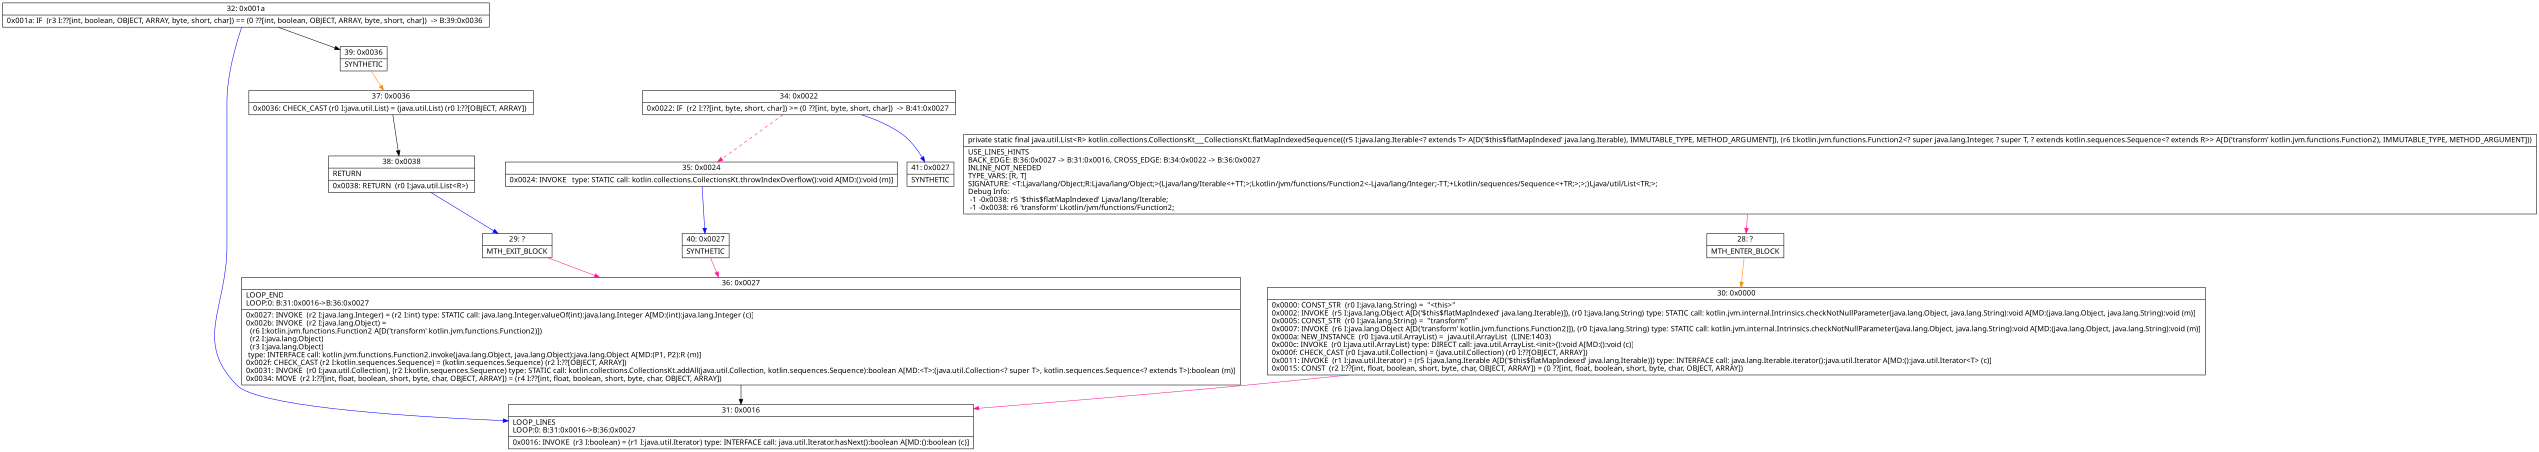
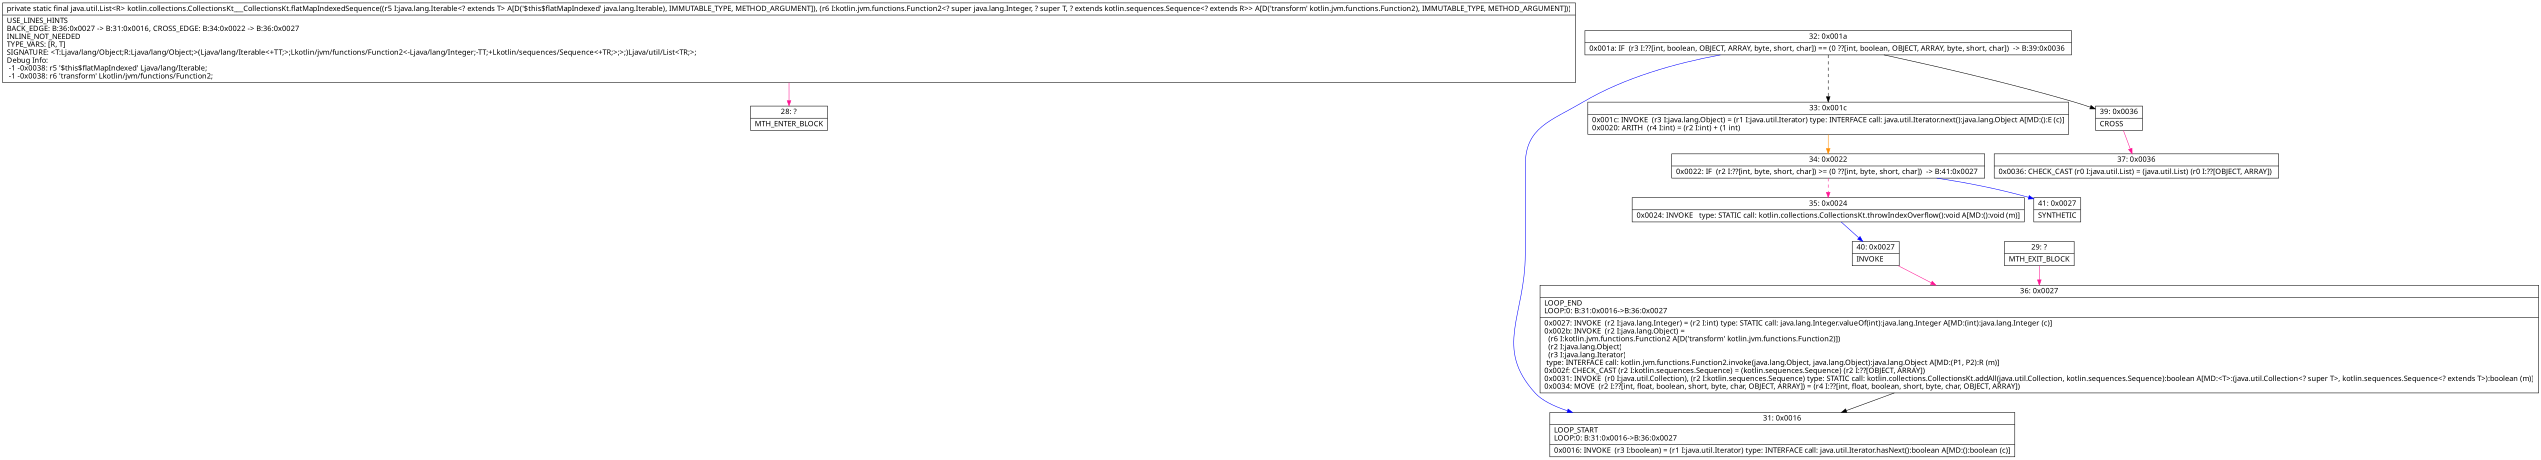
  digraph {
    fontname="Noto Sans"
    node [fontname="Noto Sans" shape=record]
    edge [color=deeppink fontname="Noto Sans"]
    n1 [label="{28\:\ ?|MTH_ENTER_BLOCK\l}"]
-   n2 [label="{30\:\ 0x0000|0x0000: CONST_STR  (r0 I:java.lang.String) =  \"\<this\>\" \l0x0002: INVOKE  (r5 I:java.lang.Object A[D('$this$flatMapIndexed' java.lang.Iterable)]), (r0 I:java.lang.String) type: STATIC call: kotlin.jvm.internal.Intrinsics.checkNotNullParameter(java.lang.Object, java.lang.String):void A[MD:(java.lang.Object, java.lang.String):void (m)]\l0x0005: CONST_STR  (r0 I:java.lang.String) =  \"transform\" \l0x0007: INVOKE  (r6 I:java.lang.Object A[D('transform' kotlin.jvm.functions.Function2)]), (r0 I:java.lang.String) type: STATIC call: kotlin.jvm.internal.Intrinsics.checkNotNullParameter(java.lang.Object, java.lang.String):void A[MD:(java.lang.Object, java.lang.String):void (m)]\l0x000a: NEW_INSTANCE  (r0 I:java.util.ArrayList) =  java.util.ArrayList  (LINE:1403)\l0x000c: INVOKE  (r0 I:java.util.ArrayList) type: DIRECT call: java.util.ArrayList.\<init\>():void A[MD:():void (c)]\l0x000f: CHECK_CAST (r0 I:java.util.Collection) = (java.util.Collection) (r0 I:??[OBJECT, ARRAY]) \l0x0011: INVOKE  (r1 I:java.util.Iterator) = (r5 I:java.lang.Iterable A[D('$this$flatMapIndexed' java.lang.Iterable)]) type: INTERFACE call: java.lang.Iterable.iterator():java.util.Iterator A[MD:():java.util.Iterator\<T\> (c)]\l0x0015: CONST  (r2 I:??[int, float, boolean, short, byte, char, OBJECT, ARRAY]) = (0 ??[int, float, boolean, short, byte, char, OBJECT, ARRAY]) \l}"]
-   n3 [label="{31\:\ 0x0016|LOOP_LINES\lLOOP:0: B:31:0x0016\-\>B:36:0x0027\l|0x0016: INVOKE  (r3 I:boolean) = (r1 I:java.util.Iterator) type: INTERFACE call: java.util.Iterator.hasNext():boolean A[MD:():boolean (c)]\l}"]
+   n3 [label="{31\:\ 0x0016|LOOP_START\lLOOP:0: B:31:0x0016\-\>B:36:0x0027\l|0x0016: INVOKE  (r3 I:boolean) = (r1 I:java.util.Iterator) type: INTERFACE call: java.util.Iterator.hasNext():boolean A[MD:():boolean (c)]\l}"]
    n4 [label="{32\:\ 0x001a|0x001a: IF  (r3 I:??[int, boolean, OBJECT, ARRAY, byte, short, char]) == (0 ??[int, boolean, OBJECT, ARRAY, byte, short, char])  \-\> B:39:0x0036 \l}"]
-   n6 [label="{39\:\ 0x0036|SYNTHETIC\l}"]
+   n5 [label="{33\:\ 0x001c|0x001c: INVOKE  (r3 I:java.lang.Object) = (r1 I:java.util.Iterator) type: INTERFACE call: java.util.Iterator.next():java.lang.Object A[MD:():E (c)]\l0x0020: ARITH  (r4 I:int) = (r2 I:int) + (1 int) \l}"]
+   n6 [label="{39\:\ 0x0036|CROSS\l}"]
    n7 [label="{34\:\ 0x0022|0x0022: IF  (r2 I:??[int, byte, short, char]) \>= (0 ??[int, byte, short, char])  \-\> B:41:0x0027 \l}"]
    n8 [label="{37\:\ 0x0036|0x0036: CHECK_CAST (r0 I:java.util.List) = (java.util.List) (r0 I:??[OBJECT, ARRAY]) \l}"]
    n9 [label="{35\:\ 0x0024|0x0024: INVOKE   type: STATIC call: kotlin.collections.CollectionsKt.throwIndexOverflow():void A[MD:():void (m)]\l}"]
    n10 [label="{41\:\ 0x0027|SYNTHETIC\l}"]
-   n11 [label="{40\:\ 0x0027|SYNTHETIC\l}"]
-   n12 [label="{36\:\ 0x0027|LOOP_END\lLOOP:0: B:31:0x0016\-\>B:36:0x0027\l|0x0027: INVOKE  (r2 I:java.lang.Integer) = (r2 I:int) type: STATIC call: java.lang.Integer.valueOf(int):java.lang.Integer A[MD:(int):java.lang.Integer (c)]\l0x002b: INVOKE  (r2 I:java.lang.Object) = \l  (r6 I:kotlin.jvm.functions.Function2 A[D('transform' kotlin.jvm.functions.Function2)])\l  (r2 I:java.lang.Object)\l  (r3 I:java.lang.Object)\l type: INTERFACE call: kotlin.jvm.functions.Function2.invoke(java.lang.Object, java.lang.Object):java.lang.Object A[MD:(P1, P2):R (m)]\l0x002f: CHECK_CAST (r2 I:kotlin.sequences.Sequence) = (kotlin.sequences.Sequence) (r2 I:??[OBJECT, ARRAY]) \l0x0031: INVOKE  (r0 I:java.util.Collection), (r2 I:kotlin.sequences.Sequence) type: STATIC call: kotlin.collections.CollectionsKt.addAll(java.util.Collection, kotlin.sequences.Sequence):boolean A[MD:\<T\>:(java.util.Collection\<? super T\>, kotlin.sequences.Sequence\<? extends T\>):boolean (m)]\l0x0034: MOVE  (r2 I:??[int, float, boolean, short, byte, char, OBJECT, ARRAY]) = (r4 I:??[int, float, boolean, short, byte, char, OBJECT, ARRAY]) \l}"]
-   n13 [label="{38\:\ 0x0038|RETURN\l|0x0038: RETURN  (r0 I:java.util.List\<R\>) \l}"]
+   n11 [label="{40\:\ 0x0027|INVOKE\l}"]
+   n12 [label="{36\:\ 0x0027|LOOP_END\lLOOP:0: B:31:0x0016\-\>B:36:0x0027\l|0x0027: INVOKE  (r2 I:java.lang.Integer) = (r2 I:int) type: STATIC call: java.lang.Integer.valueOf(int):java.lang.Integer A[MD:(int):java.lang.Integer (c)]\l0x002b: INVOKE  (r2 I:java.lang.Object) = \l  (r6 I:kotlin.jvm.functions.Function2 A[D('transform' kotlin.jvm.functions.Function2)])\l  (r2 I:java.lang.Object)\l  (r3 I:java.lang.Iterator)\l type: INTERFACE call: kotlin.jvm.functions.Function2.invoke(java.lang.Object, java.lang.Object):java.lang.Object A[MD:(P1, P2):R (m)]\l0x002f: CHECK_CAST (r2 I:kotlin.sequences.Sequence) = (kotlin.sequences.Sequence) (r2 I:??[OBJECT, ARRAY]) \l0x0031: INVOKE  (r0 I:java.util.Collection), (r2 I:kotlin.sequences.Sequence) type: STATIC call: kotlin.collections.CollectionsKt.addAll(java.util.Collection, kotlin.sequences.Sequence):boolean A[MD:\<T\>:(java.util.Collection\<? super T\>, kotlin.sequences.Sequence\<? extends T\>):boolean (m)]\l0x0034: MOVE  (r2 I:??[int, float, boolean, short, byte, char, OBJECT, ARRAY]) = (r4 I:??[int, float, boolean, short, byte, char, OBJECT, ARRAY]) \l}"]
    n14 [label="{29\:\ ?|MTH_EXIT_BLOCK\l}"]
    n15 [label="{private static final java.util.List\<R\> kotlin.collections.CollectionsKt___CollectionsKt.flatMapIndexedSequence((r5 I:java.lang.Iterable\<? extends T\> A[D('$this$flatMapIndexed' java.lang.Iterable), IMMUTABLE_TYPE, METHOD_ARGUMENT]), (r6 I:kotlin.jvm.functions.Function2\<? super java.lang.Integer, ? super T, ? extends kotlin.sequences.Sequence\<? extends R\>\> A[D('transform' kotlin.jvm.functions.Function2), IMMUTABLE_TYPE, METHOD_ARGUMENT]))  | USE_LINES_HINTS\lBACK_EDGE: B:36:0x0027 \-\> B:31:0x0016, CROSS_EDGE: B:34:0x0022 \-\> B:36:0x0027\lINLINE_NOT_NEEDED\lTYPE_VARS: [R, T]\lSIGNATURE: \<T:Ljava\/lang\/Object;R:Ljava\/lang\/Object;\>(Ljava\/lang\/Iterable\<+TT;\>;Lkotlin\/jvm\/functions\/Function2\<\-Ljava\/lang\/Integer;\-TT;+Lkotlin\/sequences\/Sequence\<+TR;\>;\>;)Ljava\/util\/List\<TR;\>;\lDebug Info:\l  \-1 \-0x0038: r5 '$this$flatMapIndexed' Ljava\/lang\/Iterable;\l  \-1 \-0x0038: r6 'transform' Lkotlin\/jvm\/functions\/Function2;\l}"]
-   n1 -> n2 [color=darkorange]
-   n2 -> n3
    n4 -> n3 [color=blue]
+   n4 -> n5 [color=black style=dashed]
    n4 -> n6 [color=black]
-   n6 -> n8 [color=darkorange]
+   n5 -> n7 [color=darkorange]
+   n6 -> n8
    n7 -> n9 [style=dashed]
    n7 -> n10 [color=blue]
-   n8 -> n13 [color=black]
    n9 -> n11 [color=blue]
    n11 -> n12
    n12 -> n3 [color=black]
-   n13 -> n14 [color=blue]
    n14 -> n12
    n15 -> n1
  }
